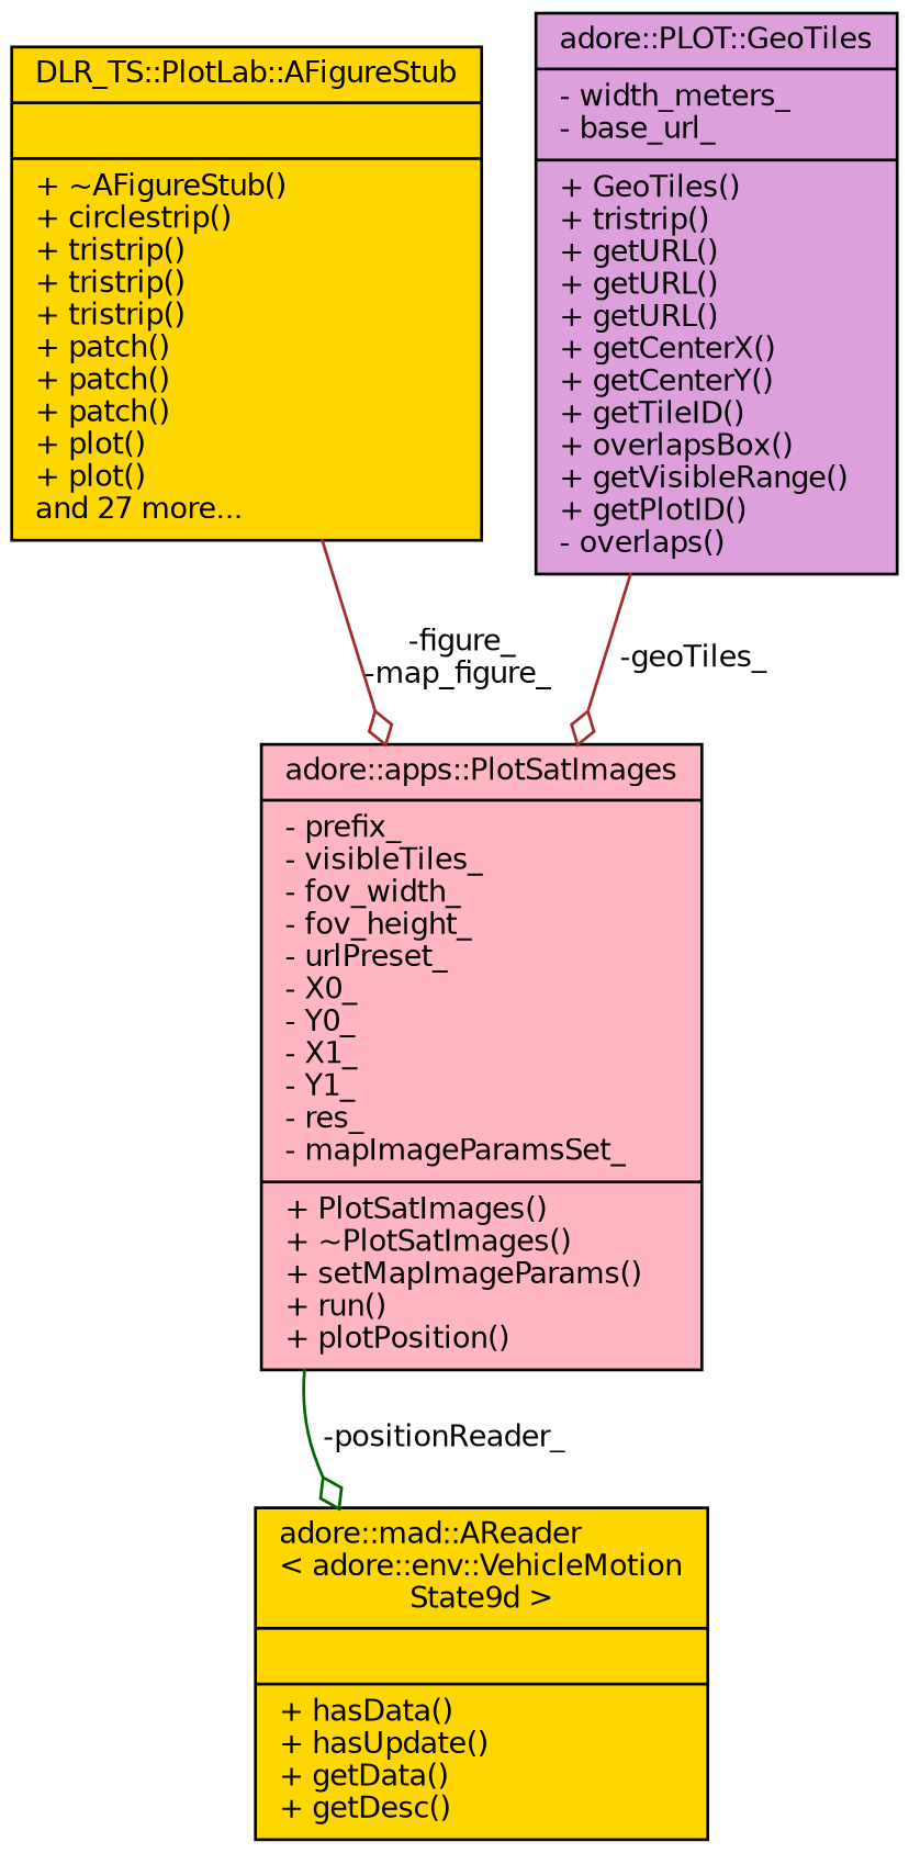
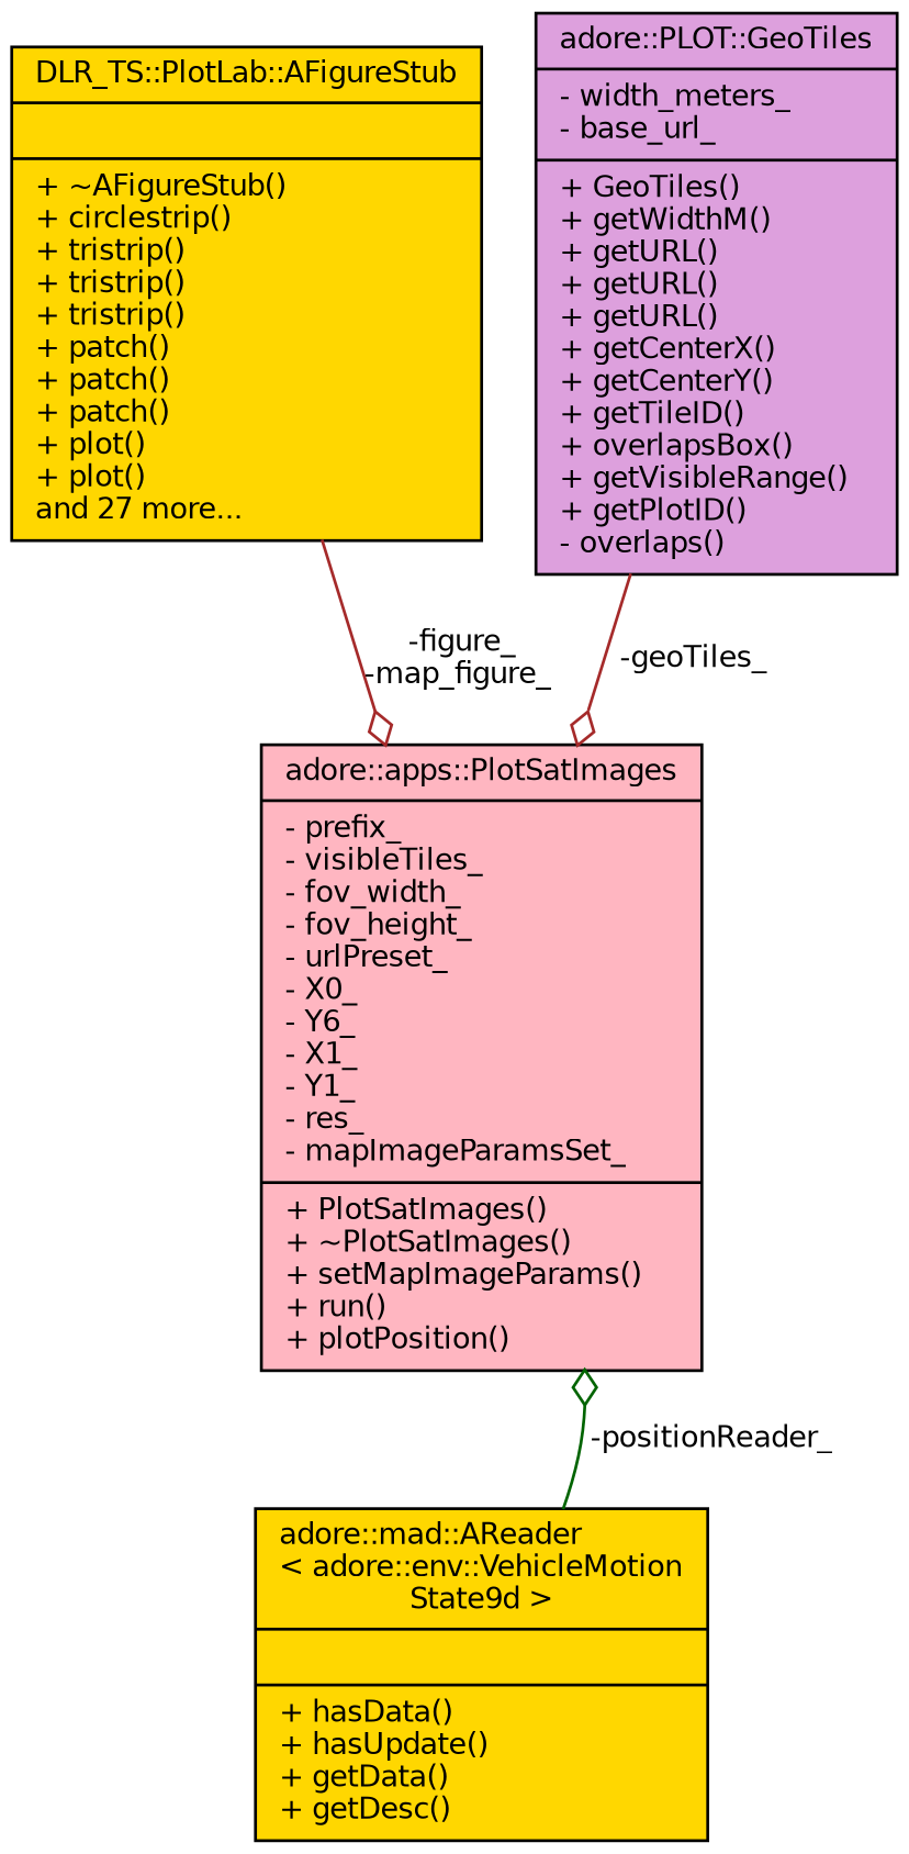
  digraph {
    node [color=black fillcolor=gold fontname=Helvetica fontsize=10 shape=record style=filled]
    edge [arrowhead=odiamond color=brown fontname=Helvetica fontsize=10 labelfontname=Helvetica labelfontsize=10 style=solid]
-   n1 [fillcolor=lightpink fontcolor=black height=0.2 label="{adore::apps::PlotSatImages\n|- prefix_\l- visibleTiles_\l- fov_width_\l- fov_height_\l- urlPreset_\l- X0_\l- Y0_\l- X1_\l- Y1_\l- res_\l- mapImageParamsSet_\l|+ PlotSatImages()\l+ ~PlotSatImages()\l+ setMapImageParams()\l+ run()\l+ plotPosition()\l}" width=0.4]
+   n1 [fillcolor=lightpink fontcolor=black height=0.2 label="{adore::apps::PlotSatImages\n|- prefix_\l- visibleTiles_\l- fov_width_\l- fov_height_\l- urlPreset_\l- X0_\l- Y6_\l- X1_\l- Y1_\l- res_\l- mapImageParamsSet_\l|+ PlotSatImages()\l+ ~PlotSatImages()\l+ setMapImageParams()\l+ run()\l+ plotPosition()\l}" width=0.4]
    n2 [height=0.2 label="{DLR_TS::PlotLab::AFigureStub\n||+ ~AFigureStub()\l+ circlestrip()\l+ tristrip()\l+ tristrip()\l+ tristrip()\l+ patch()\l+ patch()\l+ patch()\l+ plot()\l+ plot()\land 27 more...\l}" width=0.4]
    n3 [height=0.2 label="{adore::mad::AReader\l\< adore::env::VehicleMotion\lState9d \>\n||+ hasData()\l+ hasUpdate()\l+ getData()\l+ getDesc()\l}" width=0.4]
-   n4 [fillcolor=plum height=0.2 label="{adore::PLOT::GeoTiles\n|- width_meters_\l- base_url_\l|+ GeoTiles()\l+ tristrip()\l+ getURL()\l+ getURL()\l+ getURL()\l+ getCenterX()\l+ getCenterY()\l+ getTileID()\l+ overlapsBox()\l+ getVisibleRange()\l+ getPlotID()\l- overlaps()\l}" width=0.4]
+   n4 [fillcolor=plum height=0.2 label="{adore::PLOT::GeoTiles\n|- width_meters_\l- base_url_\l|+ GeoTiles()\l+ getWidthM()\l+ getURL()\l+ getURL()\l+ getURL()\l+ getCenterX()\l+ getCenterY()\l+ getTileID()\l+ overlapsBox()\l+ getVisibleRange()\l+ getPlotID()\l- overlaps()\l}" width=0.4]
    n2 -> n1 [label=" -figure_\n-map_figure_"]
-   n1 -> n3 [color=darkgreen label=" -positionReader_"]
+   n3 -> n1 [color=darkgreen label=" -positionReader_"]
    n4 -> n1 [label=" -geoTiles_"]
  }
